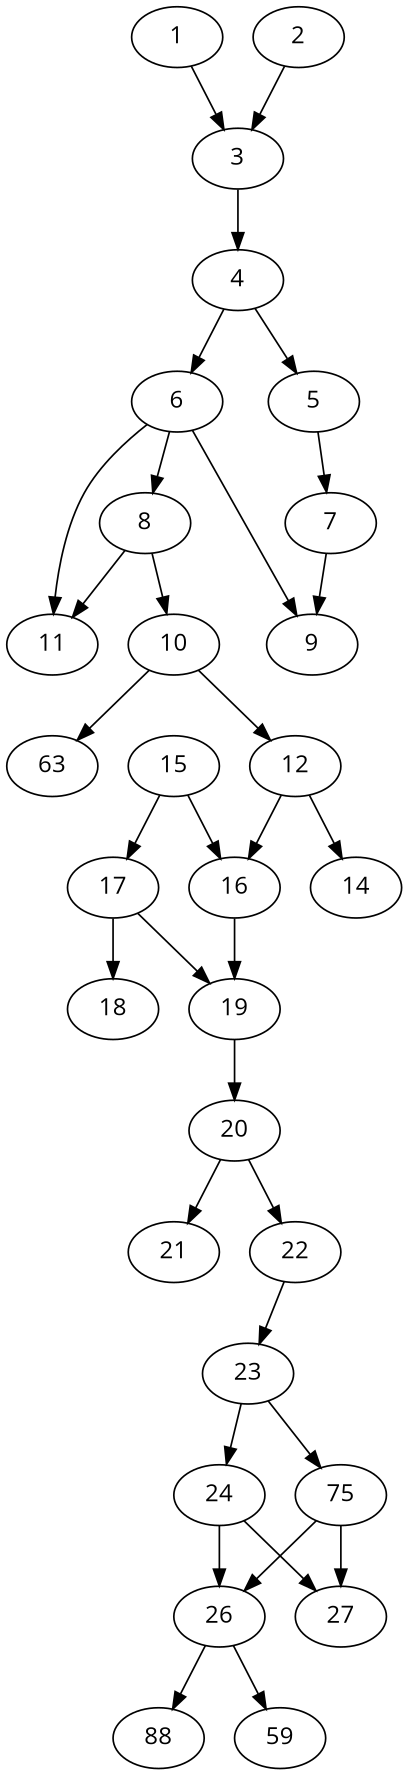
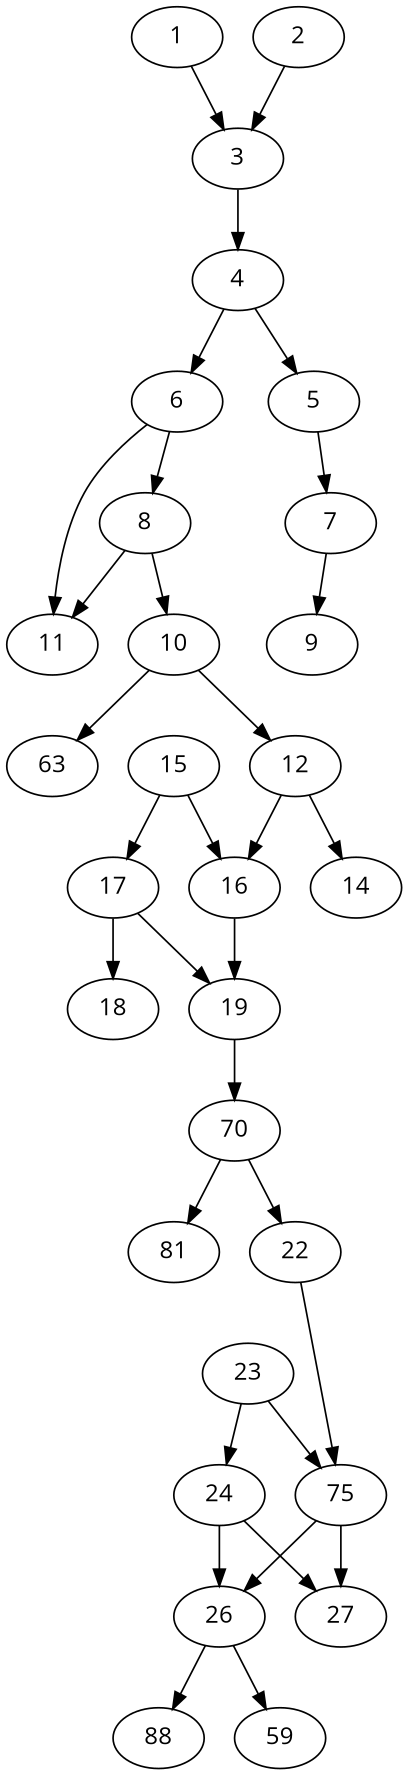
  digraph {
    fontname="Open Sans"
    node [alpha=0.10 fontname="Open Sans"]
    edge [fontname="Open Sans"]
    1 [alpha=0.08 expect_size=48188416]
    3 [expect_size=20353024]
    4 [alpha=0.14 expect_size=7249920]
    5 [expect_size=24498176]
    6 [alpha=0.02 expect_size=28539904]
    7 [alpha=0.17 expect_size=26747904]
    2 [alpha=0.04 expect_size=42812416]
    8 [alpha=0.13 expect_size=18119680]
    9 [alpha=0.14 expect_size=24487936]
    11 [alpha=0.08 expect_size=22173696]
    10 [alpha=0.09 expect_size=18991104]
    12 [alpha=0.00 expect_size=41243648]
    n13 [alpha=0.20 expect_size=50571264 label=63]
    14 [expect_size=27503616]
    16 [alpha=0.13 expect_size=36775936]
    15 [alpha=0.12 expect_size=13326336]
    17 [alpha=0.07 expect_size=40992768]
    19 [alpha=0.07 expect_size=17890304]
    18 [alpha=0.19 expect_size=34304000]
-   20 [alpha=0.15 expect_size=51886080]
-   21 [alpha=0.00 expect_size=26388480]
+   20 [alpha=0.15 expect_size=51886080 label=70]
+   21 [alpha=0.00 expect_size=26388480 label=81]
    22 [alpha=0.02 expect_size=44998656]
    23 [expect_size=45284352]
    24 [alpha=0.19 expect_size=44305408]
    n25 [alpha=0.16 expect_size=20718592 label=75]
    26 [alpha=0.03 expect_size=48096256]
    27 [alpha=0.20 expect_size=30494720]
    n28 [alpha=0.01 expect_size=46223360 label=88]
    n29 [alpha=0.11 expect_size=44081152 label=59]
    1 -> 3
    3 -> 4
    4 -> 5
    4 -> 6
    5 -> 7
    6 -> 8
-   6 -> 9
    6 -> 11
    7 -> 9
    2 -> 3
    8 -> 11
    8 -> 10
    10 -> 12
    10 -> n13
    12 -> 14
    12 -> 16
    16 -> 19
    15 -> 16
    15 -> 17
    17 -> 19
    17 -> 18
    19 -> 20
    20 -> 21
    20 -> 22
-   22 -> 23
+   22 -> n25
    23 -> 24
    23 -> n25
    24 -> 26
    24 -> 27
    n25 -> 26
    n25 -> 27
    26 -> n28
    26 -> n29
  }
